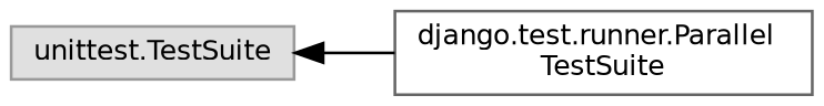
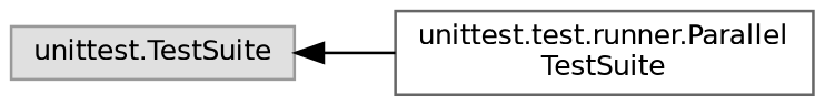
  digraph {
    rankdir=LR
    node [fontname=Helvetica fontsize=10 shape=box style=filled]
    n1 [color=grey60 fillcolor="#E0E0E0" height=0.2 label="unittest.TestSuite" width=0.4]
-   n2 [color=grey40 fillcolor=white height=0.2 label="django.test.runner.Parallel\lTestSuite" width=0.4]
+   n2 [color=grey40 fillcolor=white height=0.2 label="unittest.test.runner.Parallel\lTestSuite" width=0.4]
    n1 -> n2 [color=black dir=back fontname=Helvetica fontsize=10 labelfontname=Helvetica labelfontsize=10 style=solid]
  }
